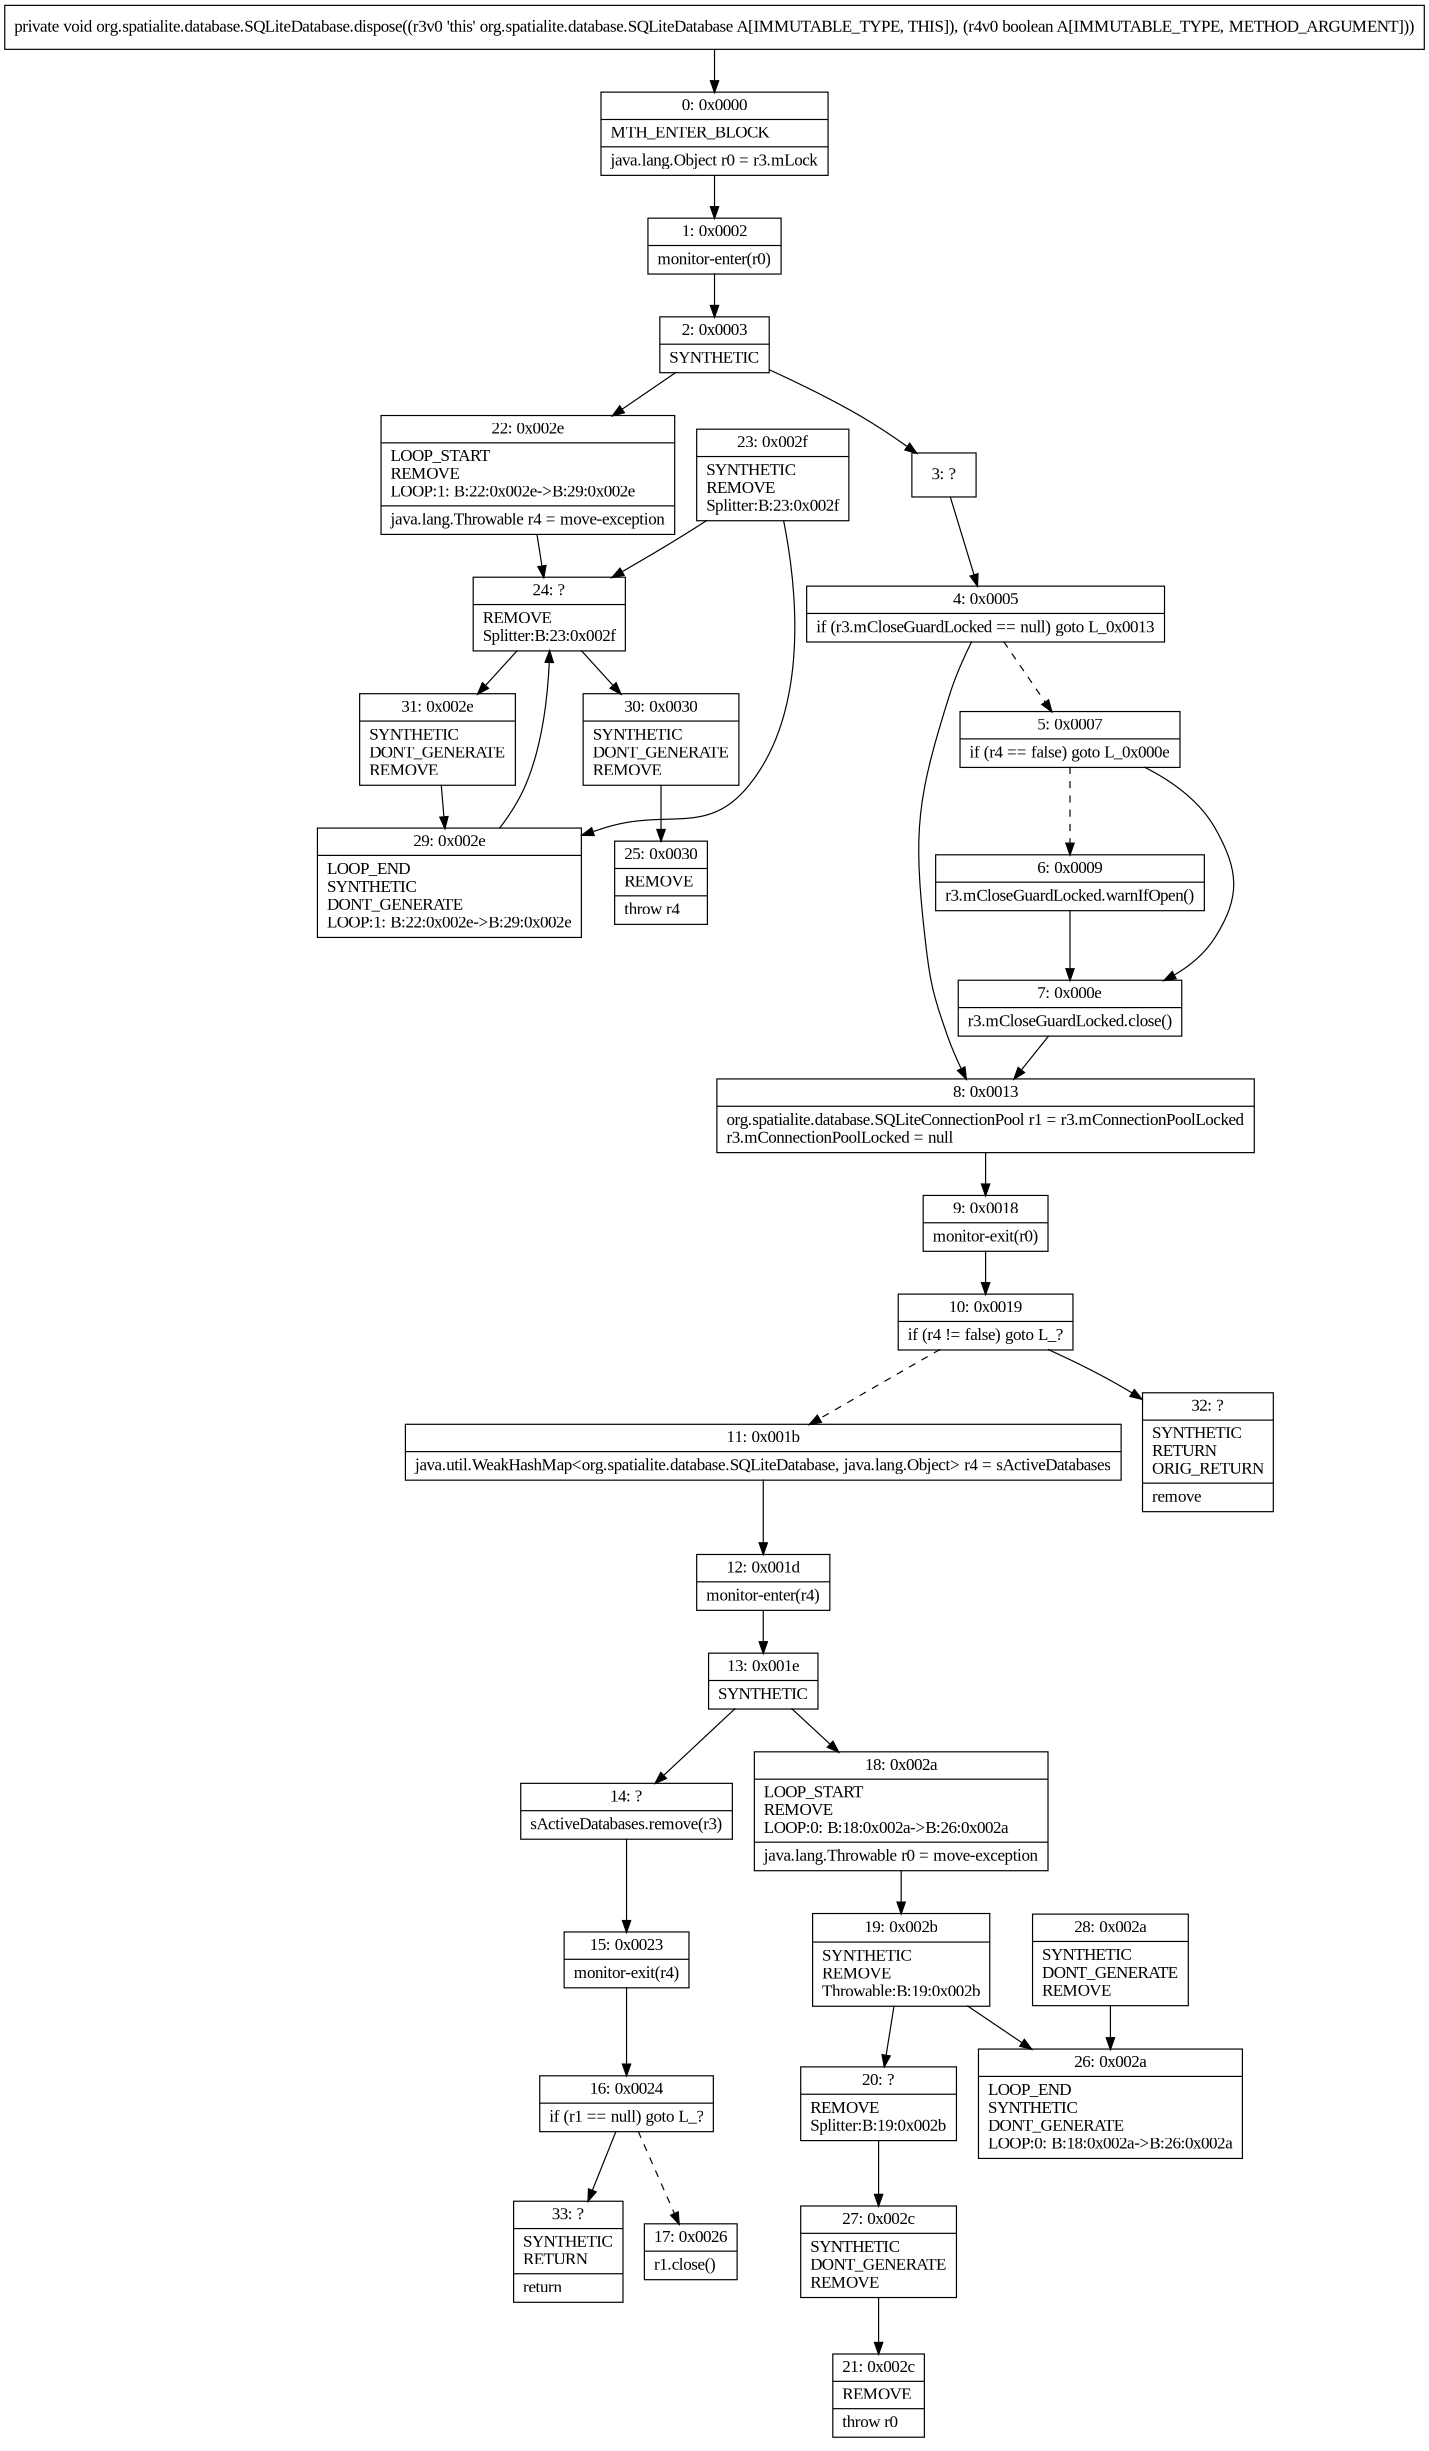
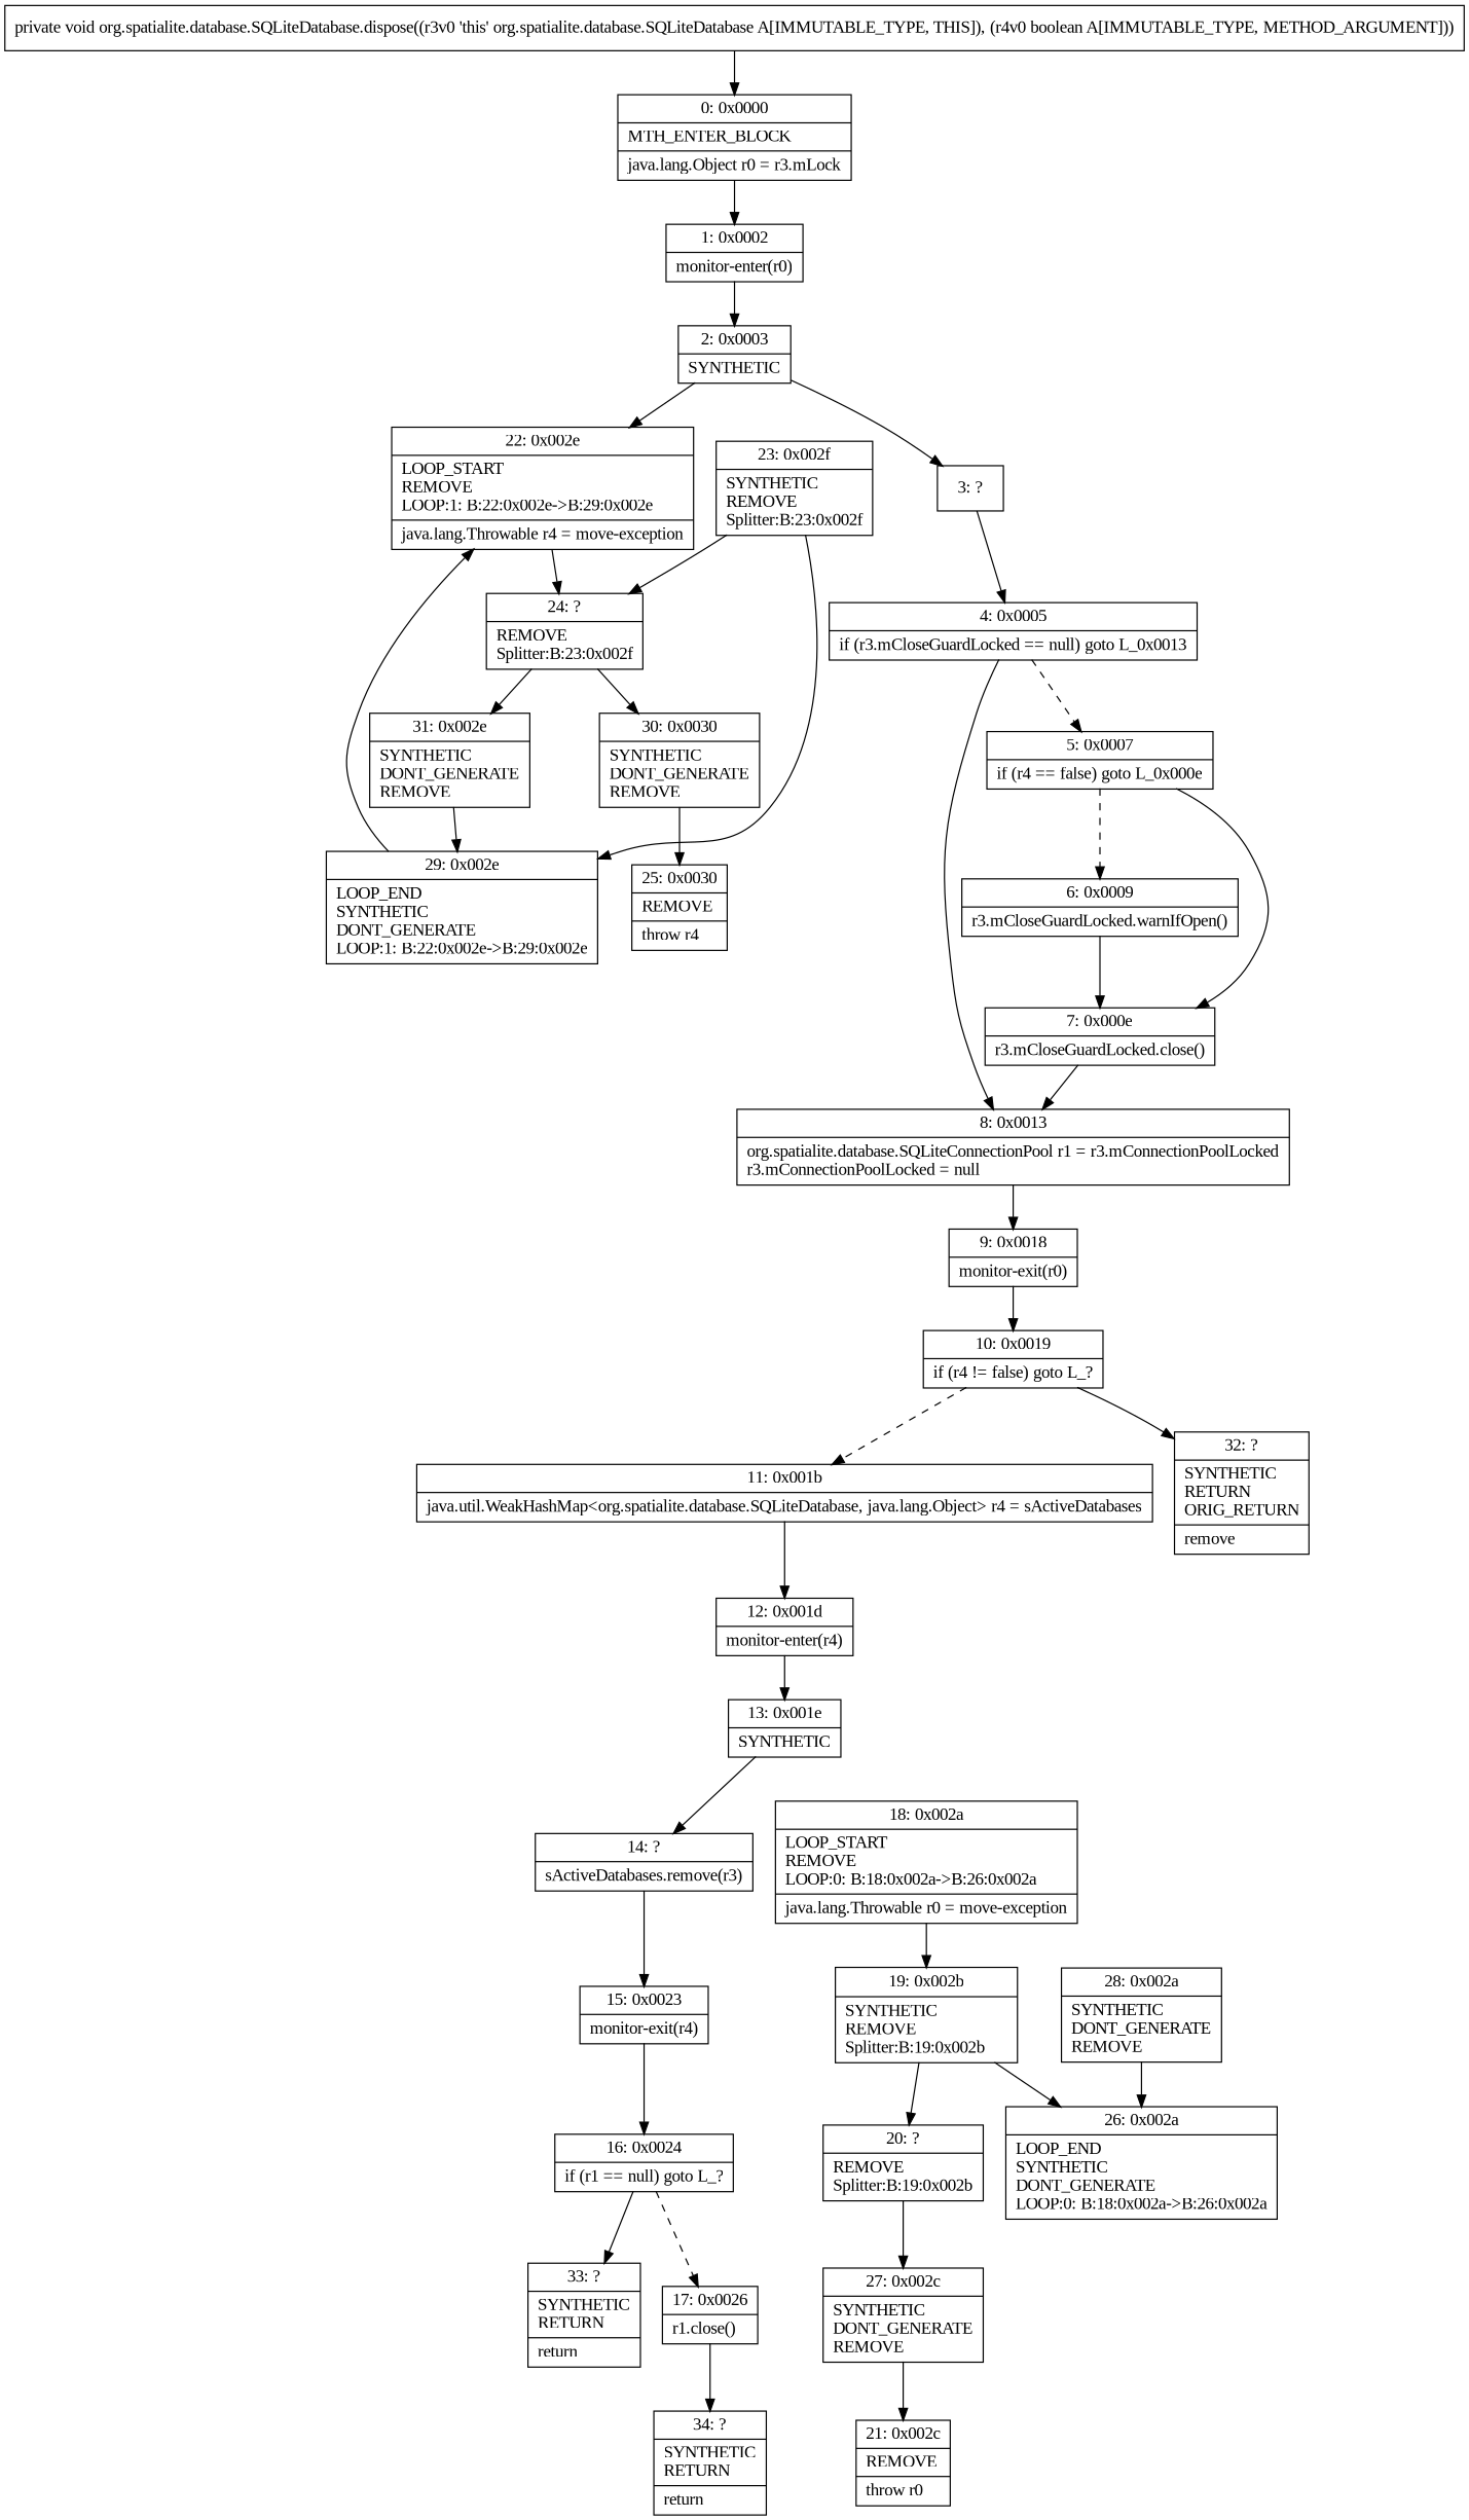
  digraph {
    fontname="Liberation Serif"
    node [fontname="Liberation Serif" shape=record]
    edge [fontname="Liberation Serif"]
    n1 [label="{0\:\ 0x0000|MTH_ENTER_BLOCK\l|java.lang.Object r0 = r3.mLock\l}"]
    n2 [label="{1\:\ 0x0002|monitor\-enter(r0)\l}"]
    n3 [label="{2\:\ 0x0003|SYNTHETIC\l}"]
    n4 [label="{3\:\ ?}"]
    n5 [label="{22\:\ 0x002e|LOOP_START\lREMOVE\lLOOP:1: B:22:0x002e\-\>B:29:0x002e\l|java.lang.Throwable r4 = move\-exception\l}"]
    n6 [label="{4\:\ 0x0005|if (r3.mCloseGuardLocked == null) goto L_0x0013\l}"]
    n7 [label="{24\:\ ?|REMOVE\lSplitter:B:23:0x002f\l}"]
    n8 [label="{5\:\ 0x0007|if (r4 == false) goto L_0x000e\l}"]
    n9 [label="{8\:\ 0x0013|org.spatialite.database.SQLiteConnectionPool r1 = r3.mConnectionPoolLocked\lr3.mConnectionPoolLocked = null\l}"]
    n10 [label="{6\:\ 0x0009|r3.mCloseGuardLocked.warnIfOpen()\l}"]
    n11 [label="{7\:\ 0x000e|r3.mCloseGuardLocked.close()\l}"]
    n12 [label="{9\:\ 0x0018|monitor\-exit(r0)\l}"]
    n13 [label="{10\:\ 0x0019|if (r4 != false) goto L_?\l}"]
    n14 [label="{11\:\ 0x001b|java.util.WeakHashMap\<org.spatialite.database.SQLiteDatabase, java.lang.Object\> r4 = sActiveDatabases\l}"]
    n15 [label="{32\:\ ?|SYNTHETIC\lRETURN\lORIG_RETURN\l|remove\l}"]
    n16 [label="{12\:\ 0x001d|monitor\-enter(r4)\l}"]
    n17 [label="{13\:\ 0x001e|SYNTHETIC\l}"]
    n18 [label="{14\:\ ?|sActiveDatabases.remove(r3)\l}"]
    n19 [label="{18\:\ 0x002a|LOOP_START\lREMOVE\lLOOP:0: B:18:0x002a\-\>B:26:0x002a\l|java.lang.Throwable r0 = move\-exception\l}"]
    n20 [label="{15\:\ 0x0023|monitor\-exit(r4)\l}"]
-   n21 [label="{19\:\ 0x002b|SYNTHETIC\lREMOVE\lThrowable:B:19:0x002b\l}"]
+   n21 [label="{19\:\ 0x002b|SYNTHETIC\lREMOVE\lSplitter:B:19:0x002b\l}"]
    n22 [label="{16\:\ 0x0024|if (r1 == null) goto L_?\l}"]
    n23 [label="{17\:\ 0x0026|r1.close()\l}"]
    n24 [label="{33\:\ ?|SYNTHETIC\lRETURN\l|return\l}"]
+   n25 [label="{34\:\ ?|SYNTHETIC\lRETURN\l|return\l}"]
    n26 [label="{20\:\ ?|REMOVE\lSplitter:B:19:0x002b\l}"]
    n27 [label="{26\:\ 0x002a|LOOP_END\lSYNTHETIC\lDONT_GENERATE\lLOOP:0: B:18:0x002a\-\>B:26:0x002a\l}"]
    n28 [label="{27\:\ 0x002c|SYNTHETIC\lDONT_GENERATE\lREMOVE\l}"]
    n29 [label="{21\:\ 0x002c|REMOVE\l|throw r0\l}"]
    n30 [label="{28\:\ 0x002a|SYNTHETIC\lDONT_GENERATE\lREMOVE\l}"]
    n31 [label="{23\:\ 0x002f|SYNTHETIC\lREMOVE\lSplitter:B:23:0x002f\l}"]
    n32 [label="{29\:\ 0x002e|LOOP_END\lSYNTHETIC\lDONT_GENERATE\lLOOP:1: B:22:0x002e\-\>B:29:0x002e\l}"]
    n33 [label="{30\:\ 0x0030|SYNTHETIC\lDONT_GENERATE\lREMOVE\l}"]
    n34 [label="{31\:\ 0x002e|SYNTHETIC\lDONT_GENERATE\lREMOVE\l}"]
    n35 [label="{25\:\ 0x0030|REMOVE\l|throw r4\l}"]
    n36 [label="{private void org.spatialite.database.SQLiteDatabase.dispose((r3v0 'this' org.spatialite.database.SQLiteDatabase A[IMMUTABLE_TYPE, THIS]), (r4v0 boolean A[IMMUTABLE_TYPE, METHOD_ARGUMENT])) }"]
    n1 -> n2
    n2 -> n3
    n3 -> n4
    n3 -> n5
    n4 -> n6
    n5 -> n7
    n6 -> n8 [style=dashed]
    n6 -> n9
    n7 -> n33
    n7 -> n34
    n8 -> n10 [style=dashed]
    n8 -> n11
    n9 -> n12
    n10 -> n11
    n11 -> n9
    n12 -> n13
    n13 -> n14 [style=dashed]
    n13 -> n15
    n14 -> n16
    n16 -> n17
    n17 -> n18
-   n17 -> n19
    n18 -> n20
    n19 -> n21
    n20 -> n22
    n21 -> n26
    n21 -> n27
    n22 -> n23 [style=dashed]
    n22 -> n24
+   n23 -> n25
    n26 -> n28
    n28 -> n29
    n30 -> n27
    n31 -> n7
    n31 -> n32
-   n32 -> n7
+   n32 -> n5
    n33 -> n35
    n34 -> n32
    n36 -> n1
  }
